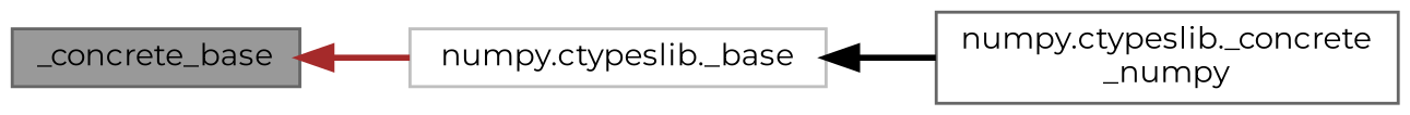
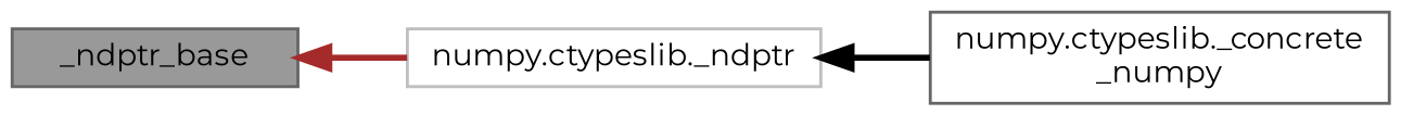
  digraph {
    fontname=Montserrat
    rankdir=LR
    node [color=gray40 fillcolor=white fontname=Montserrat fontsize=10 shape=box style=filled]
    edge [dir=back fontname=Montserrat fontsize=10 labelfontname=Helvetica labelfontsize=10 style=bold]
-   n1 [fillcolor=grey60 fontcolor=black height=0.2 label=_concrete_base width=0.4]
-   n2 [color=grey75 height=0.2 label="numpy.ctypeslib._base" width=0.4]
+   n1 [fillcolor=grey60 fontcolor=black height=0.2 label=_ndptr_base width=0.4]
+   n2 [color=grey75 height=0.2 label="numpy.ctypeslib._ndptr" width=0.4]
    n3 [height=0.2 label="numpy.ctypeslib._concrete\l_numpy" width=0.4]
    n1 -> n2 [color=brown]
    n2 -> n3 [color=black]
  }
